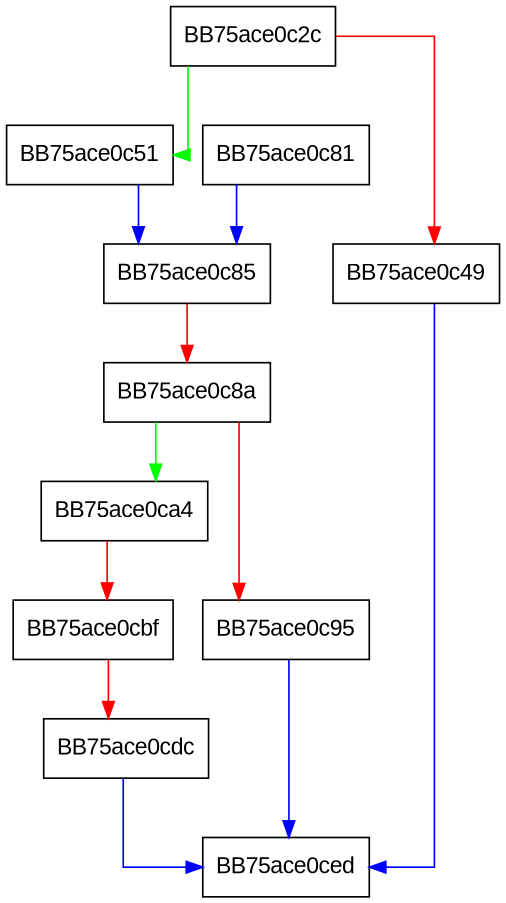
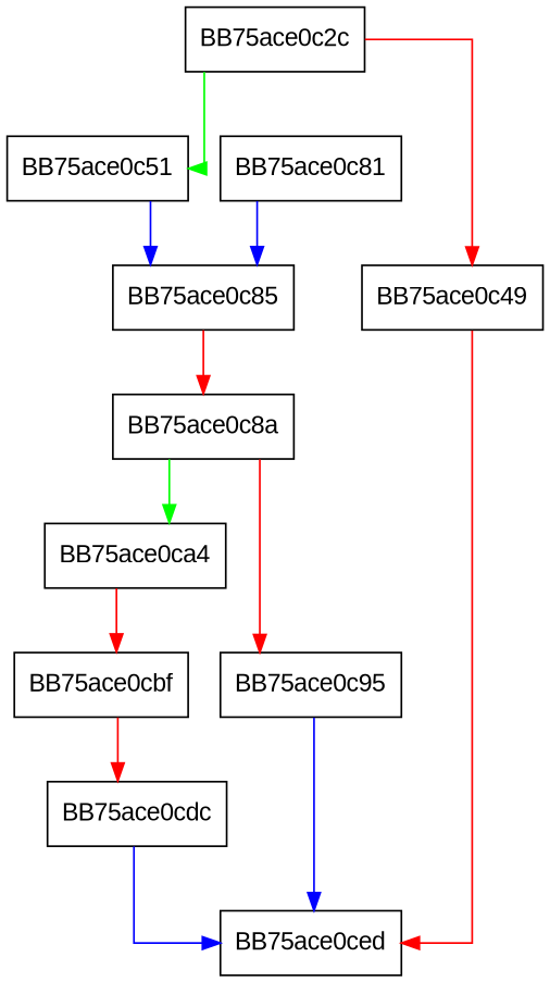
  digraph {
    fontname="Liberation Sans"
    splines=ortho
    node [fontname="Liberation Sans" shape=box]
    edge [color=red fontname="Liberation Sans"]
    BB75ace0c2c
    BB75ace0c51
    BB75ace0c49
    BB75ace0c85
    BB75ace0ced
    BB75ace0c8a
    BB75ace0ca4
    BB75ace0c95
    BB75ace0c81
    BB75ace0cbf
    BB75ace0cdc
    BB75ace0c2c -> BB75ace0c51 [color=green]
    BB75ace0c2c -> BB75ace0c49
    BB75ace0c51 -> BB75ace0c85 [color=blue]
-   BB75ace0c49 -> BB75ace0ced [color=blue]
+   BB75ace0c49 -> BB75ace0ced
    BB75ace0c85 -> BB75ace0c8a
    BB75ace0c8a -> BB75ace0ca4 [color=green]
    BB75ace0c8a -> BB75ace0c95
    BB75ace0ca4 -> BB75ace0cbf
    BB75ace0c95 -> BB75ace0ced [color=blue]
    BB75ace0c81 -> BB75ace0c85 [color=blue]
    BB75ace0cbf -> BB75ace0cdc
    BB75ace0cdc -> BB75ace0ced [color=blue]
  }
